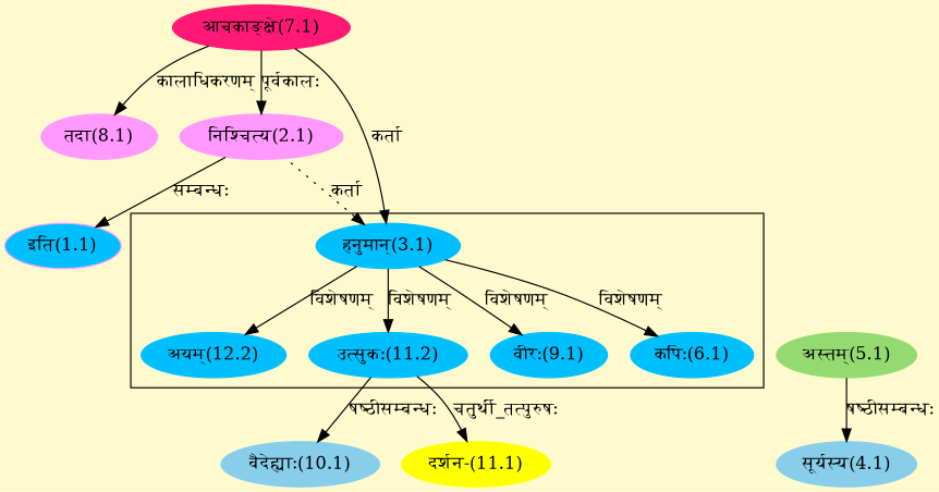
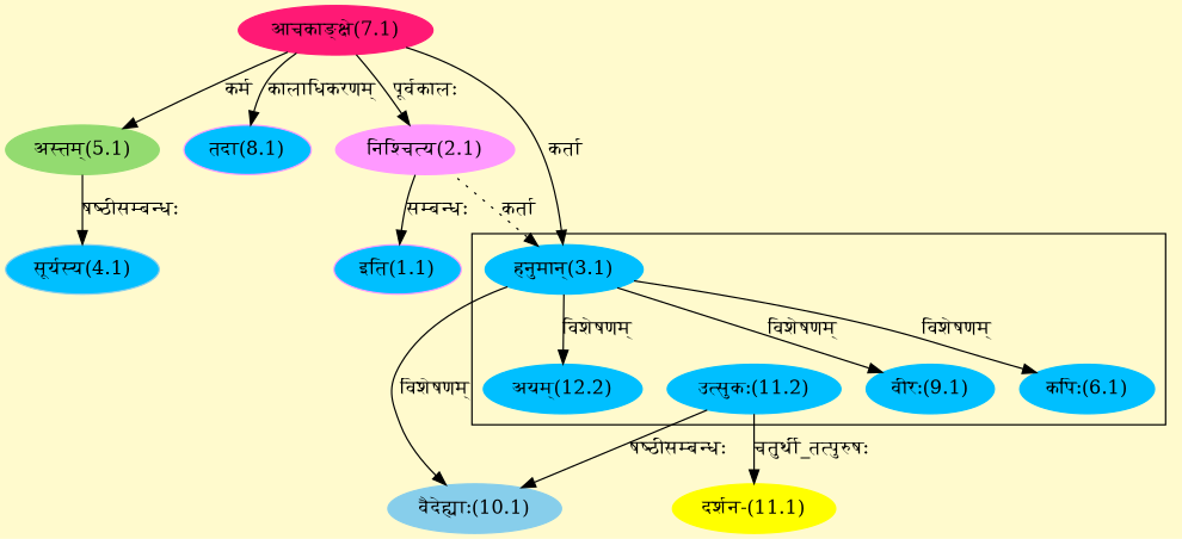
  digraph {
    bgcolor=lemonchiffon1
    compound=true
    rankdir=BT
    node [color="#00BFFF" style=filled]
    edge [dir=back]
    n1 [label="कपिः(6.1)"]
    n2 [label="हनुमान्(3.1)"]
    n3 [label="वीरः(9.1)"]
    n4 [label="उत्सुकः(11.2)"]
    n5 [label="अयम्(12.2)"]
    n6 [color="#FF99FF" label="निश्चित्य(2.1)"]
    n7 [color="#FF1975" label="आचकाङ्क्षे(7.1)"]
    n8 [color="#FF99FF" fillcolor="#00BFFF" label="इति(1.1)"]
-   n9 [color="#87CEEB" label="सूर्यस्य(4.1)"]
+   n9 [color="#87CEEB" label="सूर्यस्य(4.1)" fillcolor="#00BFFF"]
    n10 [color="#93DB70" label="अस्तम्(5.1)"]
-   n11 [color="#FF99FF" label="तदा(8.1)"]
+   n11 [color="#FF99FF" label="तदा(8.1)" fillcolor="#00BFFF"]
    n12 [color="#87CEEB" label="वैदेह्याः(10.1)"]
    n13 [color="#FFFF00" label="दर्शन-(11.1)"]
    subgraph cluster_1 {
      n1
      n2
      n3
      n4
      n5
    }
    n1 -> n2 [label="विशेषणम्"]
    n2 -> n6 [label="कर्ता" style=dotted]
    n2 -> n7 [label="कर्ता"]
    n3 -> n2 [label="विशेषणम्"]
-   n4 -> n2 [label="विशेषणम्"]
+   n12 -> n2 [label="विशेषणम्"]
    n5 -> n2 [label="विशेषणम्"]
    n6 -> n7 [label="पूर्वकालः"]
    n8 -> n6 [label="सम्बन्धः"]
    n9 -> n10 [label="षष्ठीसम्बन्धः"]
+   n10 -> n7 [label="कर्म"]
    n11 -> n7 [label="कालाधिकरणम्"]
    n12 -> n4 [label="षष्ठीसम्बन्धः"]
    n13 -> n4 [label="चतुर्थी_तत्पुरुषः"]
  }
